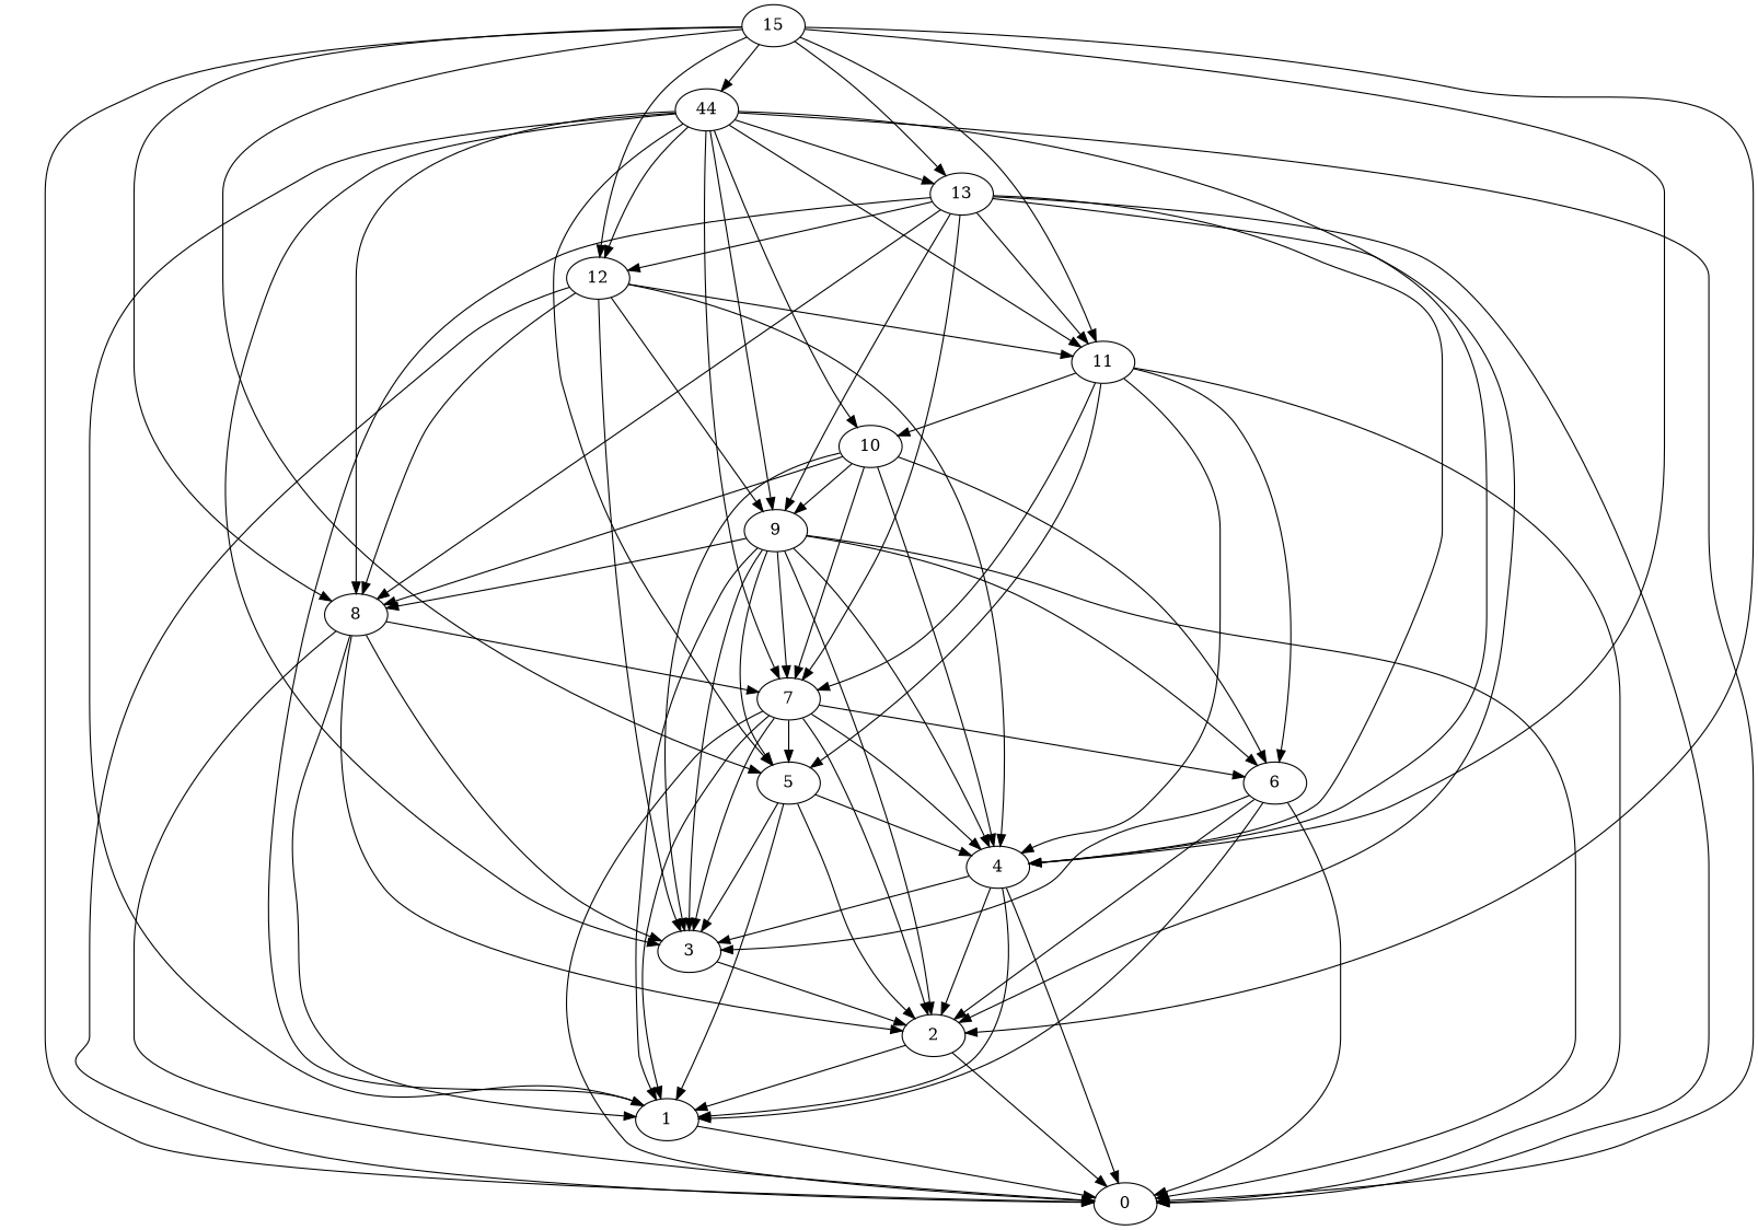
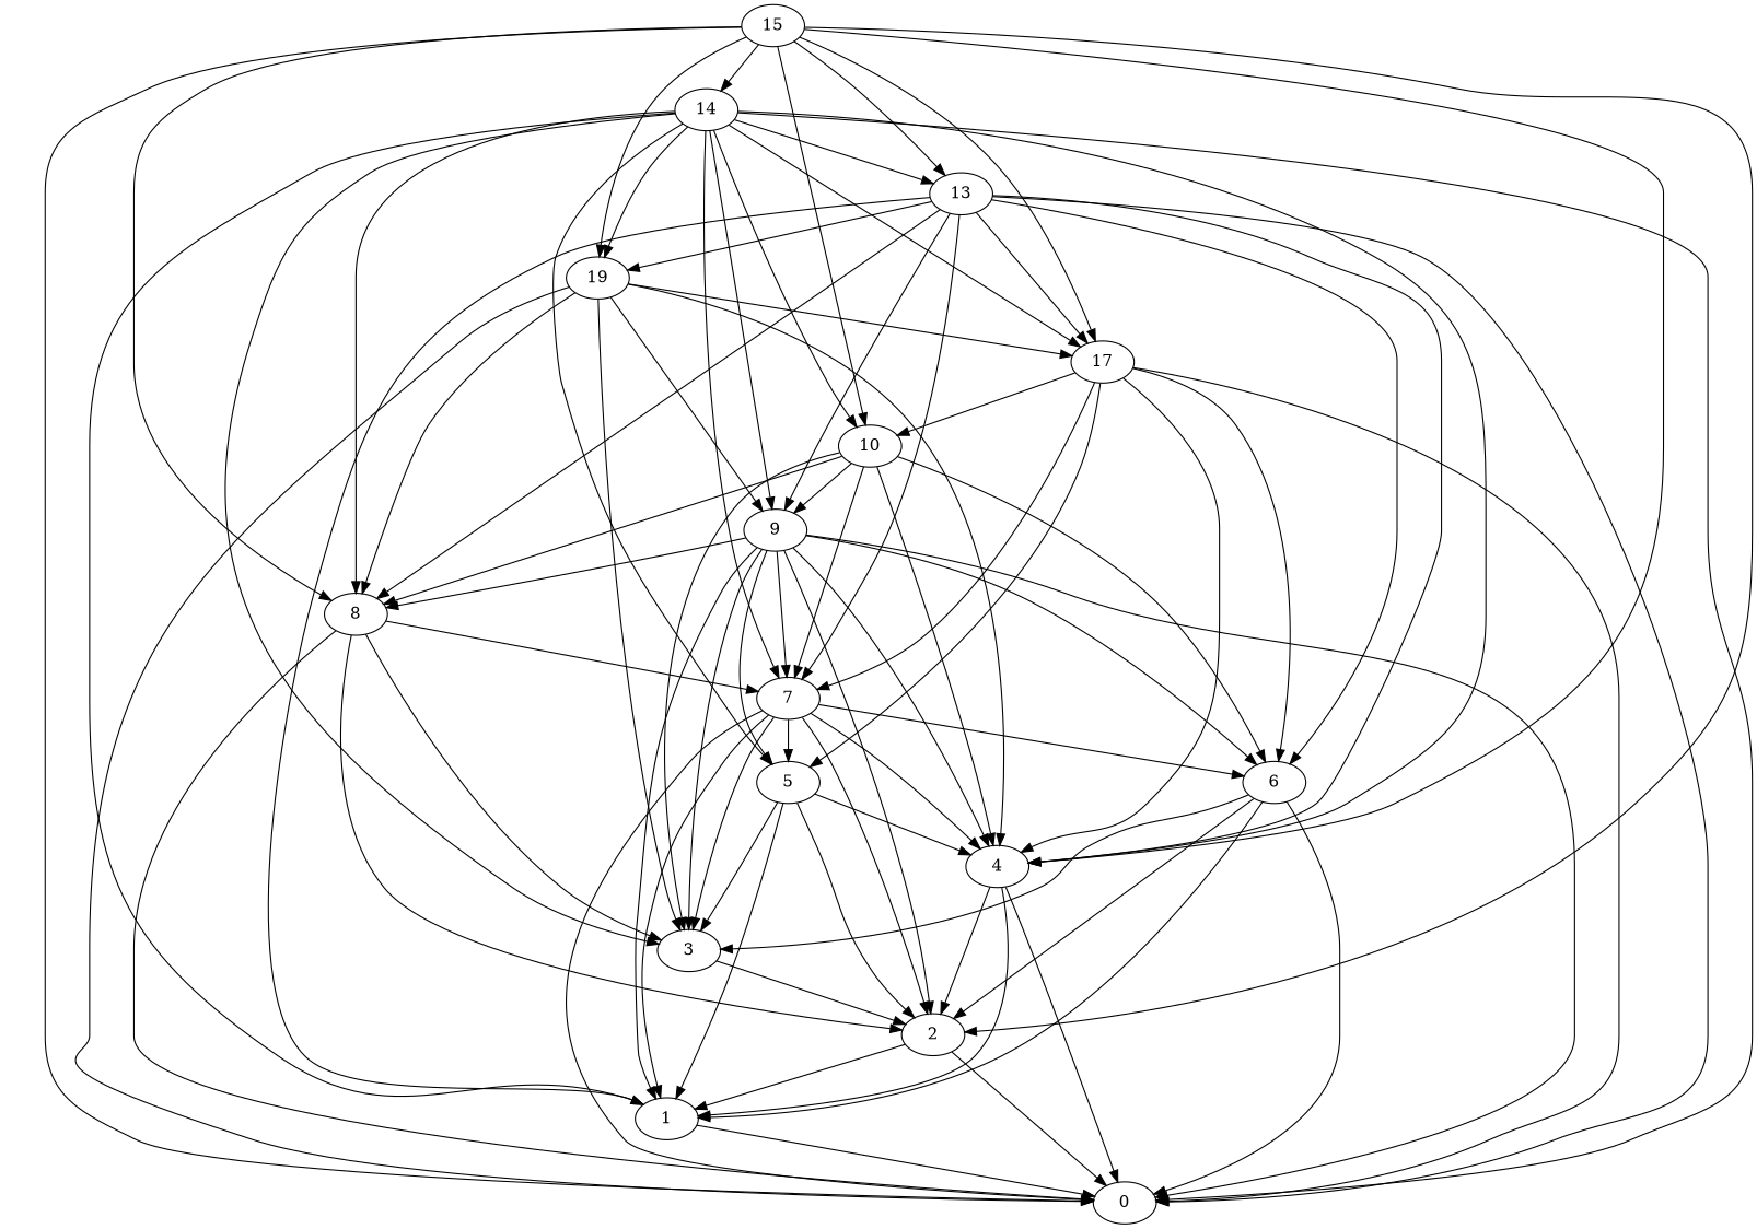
  digraph {
    "Duplicate states"=0
    GraphType=Random
    "Max states in OPEN"=0
    Modes="120000ms; topo-ordered tasks, ; Pruning: task equivalence, fixed order ready list, ; F-value: ; Optimisation: best schedule length (SL) optimisation on equal, "
    NumberOfTasks=16
    "Pruned using list schedule length"=9
    "States removed from OPEN"=0
    TargetSystem="Homogeneous-2"
    "Time to schedule (ms)"=77
    "Total idle time"=322
    "Total schedule length"=469
    "Total sequential time"=508
    "Total states created"=51
    node ["Finish time"=361 Processor=0 Weight=42]
    edge [Weight=2]
    15 ["Finish time"=23 "Start time"=0 Weight=23]
-   14 ["Finish time"=65 "Start time"=23 label=44]
+   14 ["Finish time"=65 "Start time"=23]
    13 ["Finish time"=107 "Start time"=65]
-   12 ["Finish time"=144 "Start time"=107 Weight=37]
-   11 ["Finish time"=186 "Start time"=144]
+   12 ["Finish time"=144 "Start time"=107 Weight=37 label=19]
+   11 ["Finish time"=186 "Start time"=144 label=17]
    8 ["Finish time"=297 "Start time"=260 Weight=37]
    5 ["Finish time"=343 Processor=1 "Start time"=320 Weight=23]
    4 [Processor=1 "Start time"=343 Weight=18]
    2 ["Finish time"=423 "Start time"=395 Weight=28]
    0 ["Finish time"=469 "Start time"=451 Weight=18]
    10 ["Finish time"=228 "Start time"=186]
    9 ["Finish time"=260 "Start time"=228 Weight=32]
    7 ["Finish time"=315 "Start time"=297 Weight=18]
    3 ["Finish time"=395 "Start time"=363 Weight=32]
    1 ["Finish time"=451 "Start time"=423 Weight=28]
    6 ["Start time"=315 Weight=46]
    15 -> 14
    15 -> 13 [Weight=6]
    15 -> 12 [Weight=9]
    15 -> 11 [Weight=6]
    15 -> 8 [Weight=5]
-   15 -> 5 [Weight=10]
+   15 -> 10 [Weight=10]
    15 -> 4 [Weight=4]
    15 -> 2 [Weight=5]
    15 -> 0 [Weight=4]
    14 -> 13 [Weight=4]
    14 -> 12 [Weight=9]
    14 -> 11 [Weight=8]
    14 -> 8 [Weight=3]
    14 -> 5 [Weight=8]
    14 -> 4
    14 -> 0 [Weight=3]
    14 -> 10 [Weight=10]
    14 -> 9
    14 -> 7
    14 -> 3 [Weight=4]
    14 -> 1 [Weight=10]
    13 -> 12 [Weight=8]
    13 -> 11 [Weight=8]
    13 -> 8 [Weight=7]
    13 -> 4 [Weight=5]
-   13 -> 2 [Weight=6]
+   13 -> 6 [Weight=6]
    13 -> 0 [Weight=5]
    13 -> 9 [Weight=6]
    13 -> 7 [Weight=3]
    13 -> 1 [Weight=10]
    12 -> 11 [Weight=3]
    12 -> 8 [Weight=3]
    12 -> 4 [Weight=3]
    12 -> 0 [Weight=4]
    12 -> 9 [Weight=8]
    12 -> 3 [Weight=9]
    11 -> 5 [Weight=7]
    11 -> 4 [Weight=4]
    11 -> 0
    11 -> 10 [Weight=3]
    11 -> 7 [Weight=10]
    11 -> 6 [Weight=7]
    8 -> 2 [Weight=6]
    8 -> 0 [Weight=8]
    8 -> 7 [Weight=6]
    8 -> 3
-   8 -> 1 [Weight=5]
    5 -> 4 [Weight=6]
    5 -> 2 [Weight=4]
    5 -> 3
    5 -> 1 [Weight=7]
    4 -> 2 [Weight=3]
    4 -> 0 [Weight=9]
-   4 -> 3
    4 -> 1 [Weight=9]
    2 -> 0 [Weight=4]
    2 -> 1 [Weight=8]
    10 -> 8 [Weight=9]
    10 -> 4 [Weight=3]
    10 -> 9 [Weight=6]
    10 -> 7 [Weight=7]
    10 -> 3 [Weight=7]
    10 -> 6
    9 -> 8 [Weight=7]
    9 -> 5 [Weight=7]
    9 -> 4
    9 -> 2 [Weight=6]
    9 -> 0 [Weight=5]
    9 -> 7 [Weight=10]
    9 -> 3 [Weight=7]
    9 -> 1 [Weight=3]
    9 -> 6 [Weight=10]
    7 -> 5 [Weight=5]
    7 -> 4 [Weight=9]
    7 -> 2 [Weight=6]
    7 -> 0 [Weight=4]
    7 -> 3 [Weight=6]
    7 -> 1 [Weight=3]
    7 -> 6 [Weight=7]
    3 -> 2 [Weight=10]
    1 -> 0 [Weight=9]
    6 -> 2 [Weight=10]
    6 -> 0 [Weight=9]
    6 -> 3
    6 -> 1 [Weight=10]
  }
